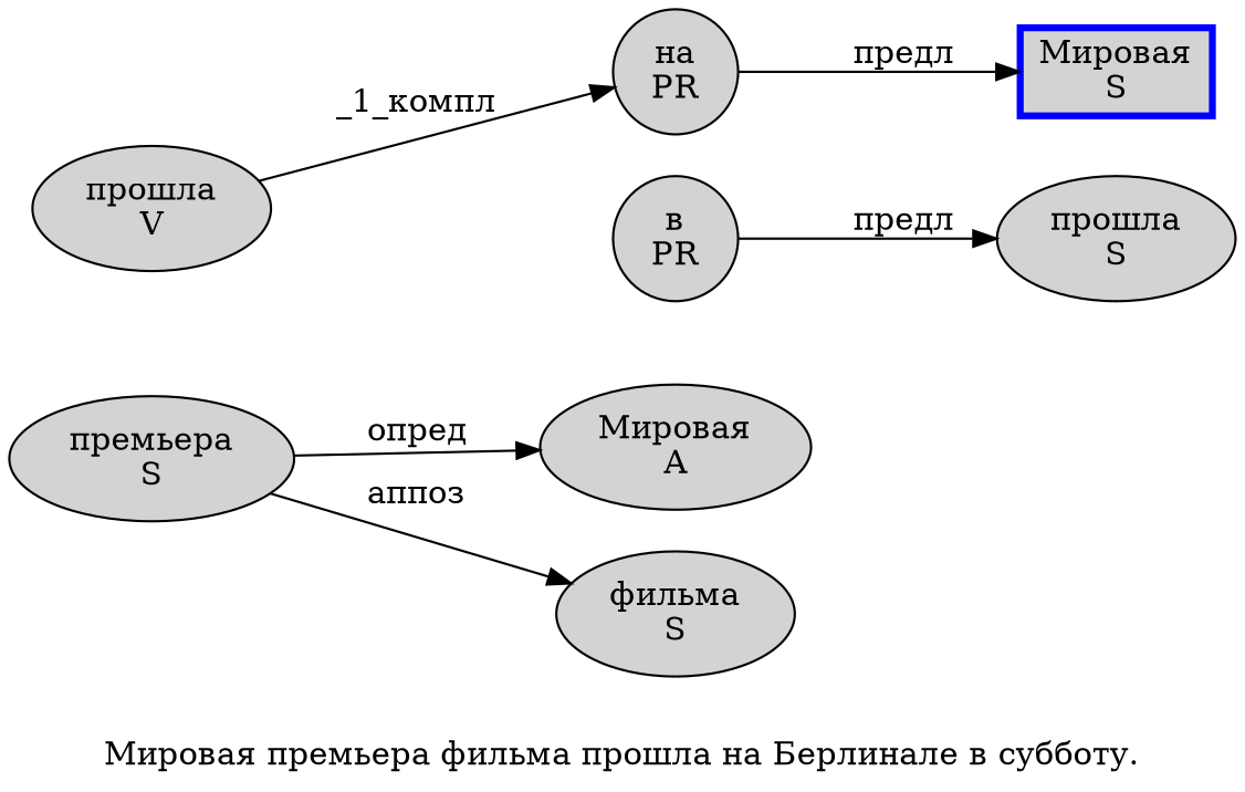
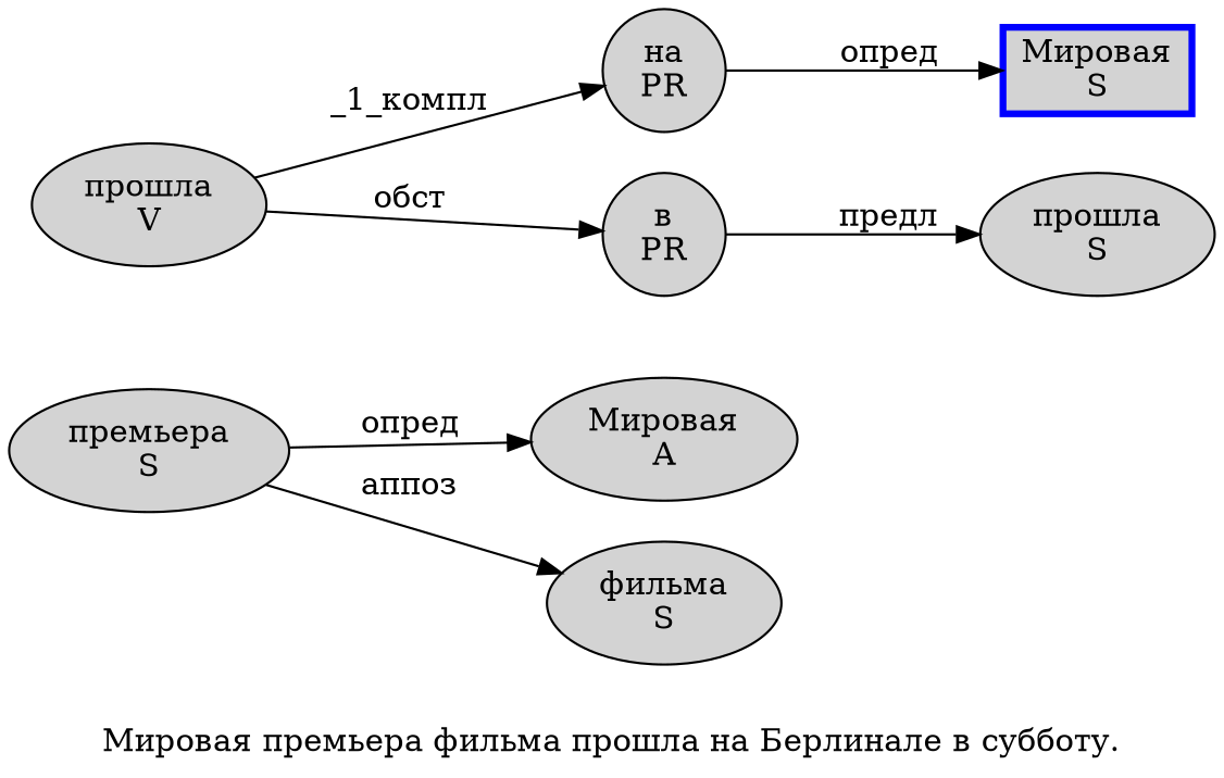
  digraph {
    label="Мировая премьера фильма прошла на Берлинале в субботу."
    rankdir=LR
    node [fillcolor=lightgray penwidth=1 shape=ellipse style=filled]
    n1 [label="Мировая\nA"]
    n2 [label="премьера\nS"]
    n3 [label="фильма\nS"]
    n4 [label="прошла\nV"]
    n5 [label="на\nPR"]
    n6 [label="в\nPR"]
    n7 [color=blue label="Мировая\nS" penwidth=3 shape=box]
    n8 [label="прошла\nS"]
    n2 -> n1 [label="опред"]
    n2 -> n3 [label="аппоз"]
    n4 -> n5 [label="_1_компл"]
-   n5 -> n7 [label="предл"]
+   n4 -> n6 [label="обст"]
+   n5 -> n7 [label="опред"]
    n6 -> n8 [label="предл"]
  }
